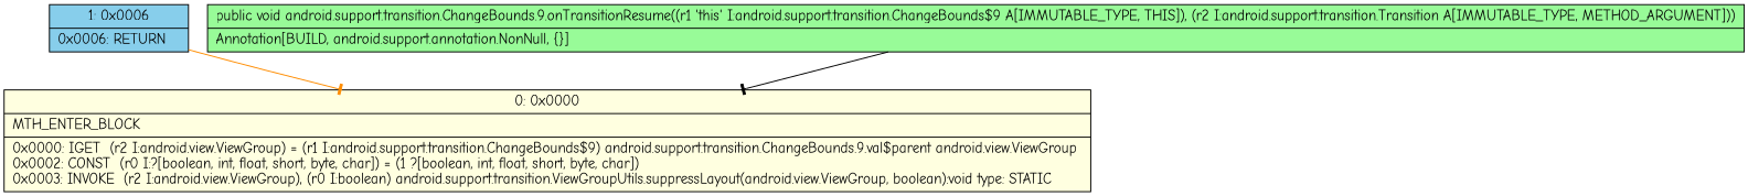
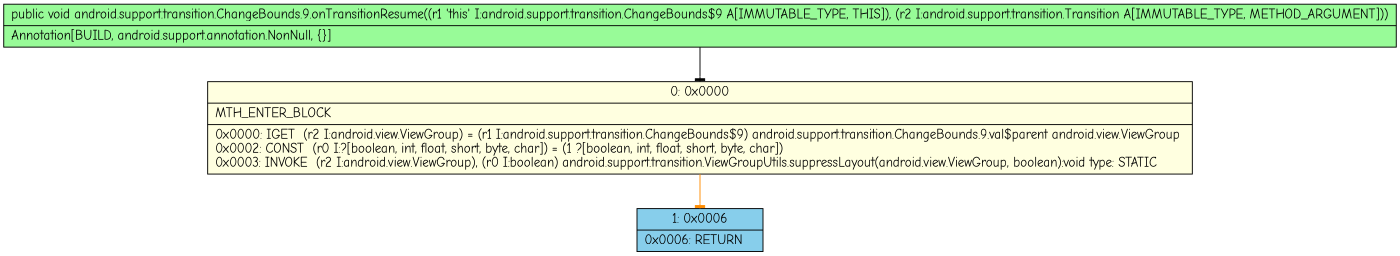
  digraph {
    fontname="Comic Neue"
    node [shape=record style=filled fontname="Comic Neue"]
    edge [arrowhead=tee fontname="Comic Neue"]
    n1 [label="{0\:\ 0x0000|MTH_ENTER_BLOCK\l|0x0000: IGET  (r2 I:android.view.ViewGroup) = (r1 I:android.support.transition.ChangeBounds$9) android.support.transition.ChangeBounds.9.val$parent android.view.ViewGroup \l0x0002: CONST  (r0 I:?[boolean, int, float, short, byte, char]) = (1 ?[boolean, int, float, short, byte, char]) \l0x0003: INVOKE  (r2 I:android.view.ViewGroup), (r0 I:boolean) android.support.transition.ViewGroupUtils.suppressLayout(android.view.ViewGroup, boolean):void type: STATIC \l}" fillcolor=lightyellow]
    n2 [label="{1\:\ 0x0006|0x0006: RETURN   \l}" fillcolor=skyblue]
    n3 [label="{public void android.support.transition.ChangeBounds.9.onTransitionResume((r1 'this' I:android.support.transition.ChangeBounds$9 A[IMMUTABLE_TYPE, THIS]), (r2 I:android.support.transition.Transition A[IMMUTABLE_TYPE, METHOD_ARGUMENT]))  | Annotation[BUILD, android.support.annotation.NonNull, \{\}]\l}" fillcolor=palegreen]
-   n2 -> n1 [color=darkorange]
+   n1 -> n2 [color=darkorange]
    n3 -> n1 [color=black]
  }
